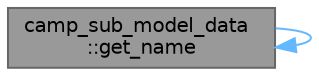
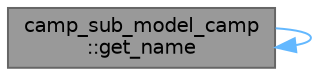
  digraph {
    rankdir=TB
-   n1 [color=gray40 fillcolor=grey60 fontcolor=black fontname=Helvetica fontsize=10 height=0.2 label="camp_sub_model_data\l::get_name" shape=box style=filled width=0.4]
+   n1 [color=gray40 fillcolor=grey60 fontcolor=black fontname=Helvetica fontsize=10 height=0.2 label="camp_sub_model_camp\l::get_name" shape=box style=filled width=0.4]
    n1 -> n1 [color=steelblue1 fontname=Helvetica fontsize=10 labelfontname=Helvetica labelfontsize=10 style=solid]
  }
